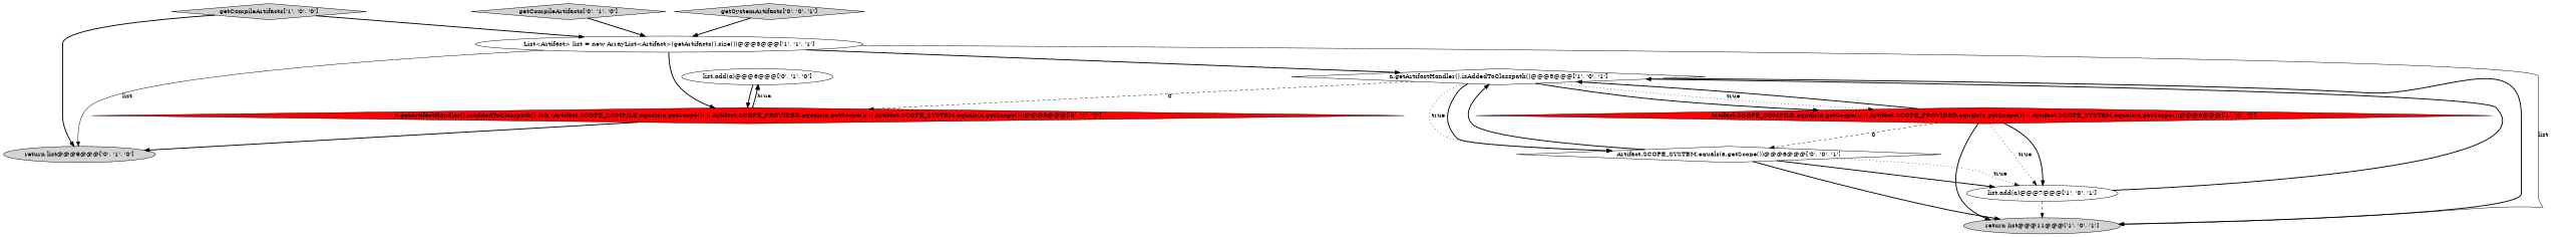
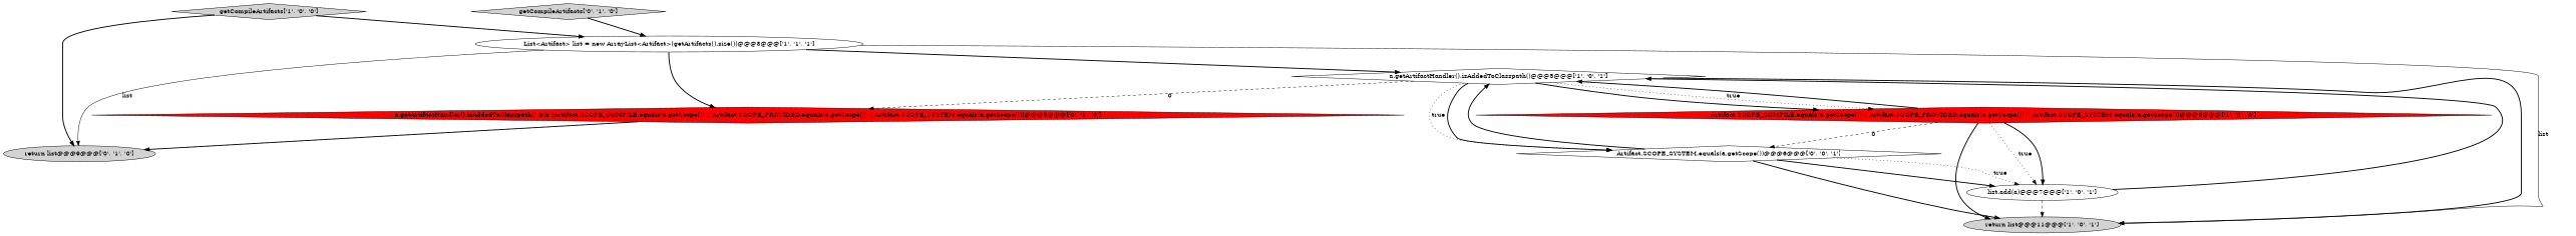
  digraph {
    node [fillcolor=white shape=diamond style=filled]
    edge [style=bold]
-   n1 [label="list.add(a)@@@6@@@['0', '1', '0']" shape=ellipse]
    n2 [fillcolor=red label="a.getArtifactHandler().isAddedToClasspath() && (Artifact.SCOPE_COMPILE.equals(a.getScope()) || Artifact.SCOPE_PROVIDED.equals(a.getScope()) || Artifact.SCOPE_SYSTEM.equals(a.getScope()))@@@5@@@['0', '1', '0']"]
    n3 [fillcolor=lightgray label="return list@@@9@@@['0', '1', '0']" shape=ellipse]
    n4 [fillcolor=lightgray label="return list@@@11@@@['1', '0', '1']" shape=ellipse]
-   n5 [fillcolor=lightgray label="getSystemArtifacts['0', '0', '1']"]
    n6 [label="List<Artifact> list = new ArrayList<Artifact>(getArtifacts().size())@@@3@@@['1', '1', '1']" shape=ellipse]
    n7 [label="a.getArtifactHandler().isAddedToClasspath()@@@5@@@['1', '0', '1']"]
    n8 [label="list.add(a)@@@7@@@['1', '0', '1']" shape=ellipse]
    n9 [label="Artifact.SCOPE_SYSTEM.equals(a.getScope())@@@6@@@['0', '0', '1']"]
    n10 [fillcolor=red label="Artifact.SCOPE_COMPILE.equals(a.getScope()) || Artifact.SCOPE_PROVIDED.equals(a.getScope()) || Artifact.SCOPE_SYSTEM.equals(a.getScope())@@@6@@@['1', '0', '0']"]
    n11 [fillcolor=lightgray label="getCompileArtifacts['1', '0', '0']"]
    n12 [fillcolor=lightgray label="getCompileArtifacts['0', '1', '0']"]
-   n1 -> n2
-   n2 -> n1 [label=true style=dotted]
-   n2 -> n1
    n2 -> n3
-   n5 -> n6
    n6 -> n2
    n6 -> n3 [label=list style=solid]
    n6 -> n4 [label=list style=solid]
    n6 -> n7
    n7 -> n2 [label=0 style=dashed]
    n7 -> n4
    n7 -> n9
    n7 -> n9 [label=true style=dotted]
    n7 -> n10
    n7 -> n10 [label=true style=dotted]
    n8 -> n4 [style=dashed]
    n8 -> n7
    n9 -> n4
    n9 -> n7
    n9 -> n8 [label=true style=dotted]
    n9 -> n8
    n10 -> n4
    n10 -> n7
    n10 -> n8 [label=true style=dotted]
    n10 -> n8
    n10 -> n9 [label=0 style=dashed]
    n11 -> n3
    n11 -> n6
    n12 -> n6
  }
